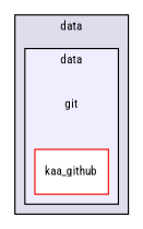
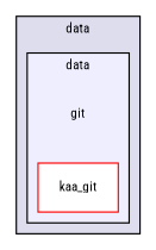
  digraph {
    compound=true
    rankdir=LR
    fontname="Roboto Condensed"
    node [fontname="Roboto Condensed" fontsize=10]
    n1 [label=git shape=plaintext]
-   n2 [color=red fillcolor=white label=kaa_github shape=box style=filled]
+   n2 [color=red fillcolor=white label=kaa_git shape=box style=filled]
    subgraph cluster_1 {
      bgcolor="#ddddee"
      fontsize=10
      label=data
      pencolor=black
      subgraph cluster_2 {
        bgcolor="#eeeeff"
        fontsize=10
        pencolor=black
        n1
        n2
      }
    }
  }
